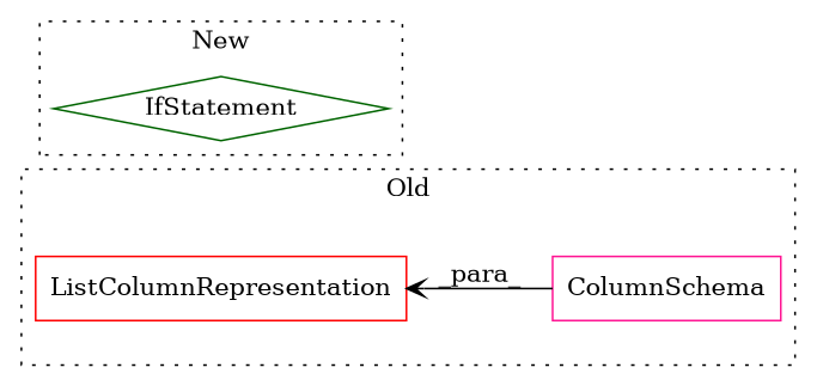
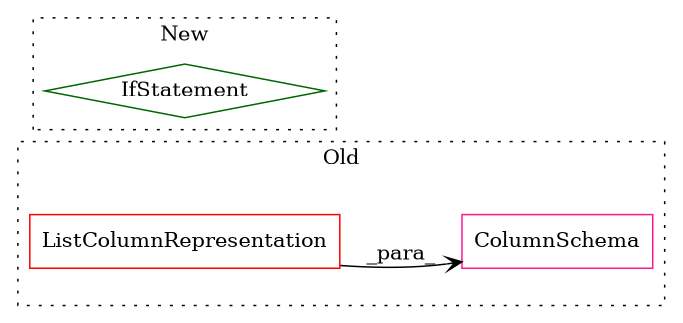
  digraph {
    rankdir=LR
    node [a=32 shape=box style=filled fillcolor=white]
    n1 [l=26 label=ListColumnRepresentation s=828 color=red]
    n2 [l="13,1" label=ColumnSchema s="717,854" color=deeppink]
    n3 [a=25 l="4,2" label=IfStatement s="1843,1869" shape=diamond color=darkgreen]
    subgraph cluster_1 {
      label=Old
      style=dotted
      n1
      n2
    }
    subgraph cluster_2 {
      label=New
      style=dotted
      n3
    }
-   n2 -> n1 [label=_para_ arrowhead=vee]
+   n1 -> n2 [label=_para_ arrowhead=vee]
  }
